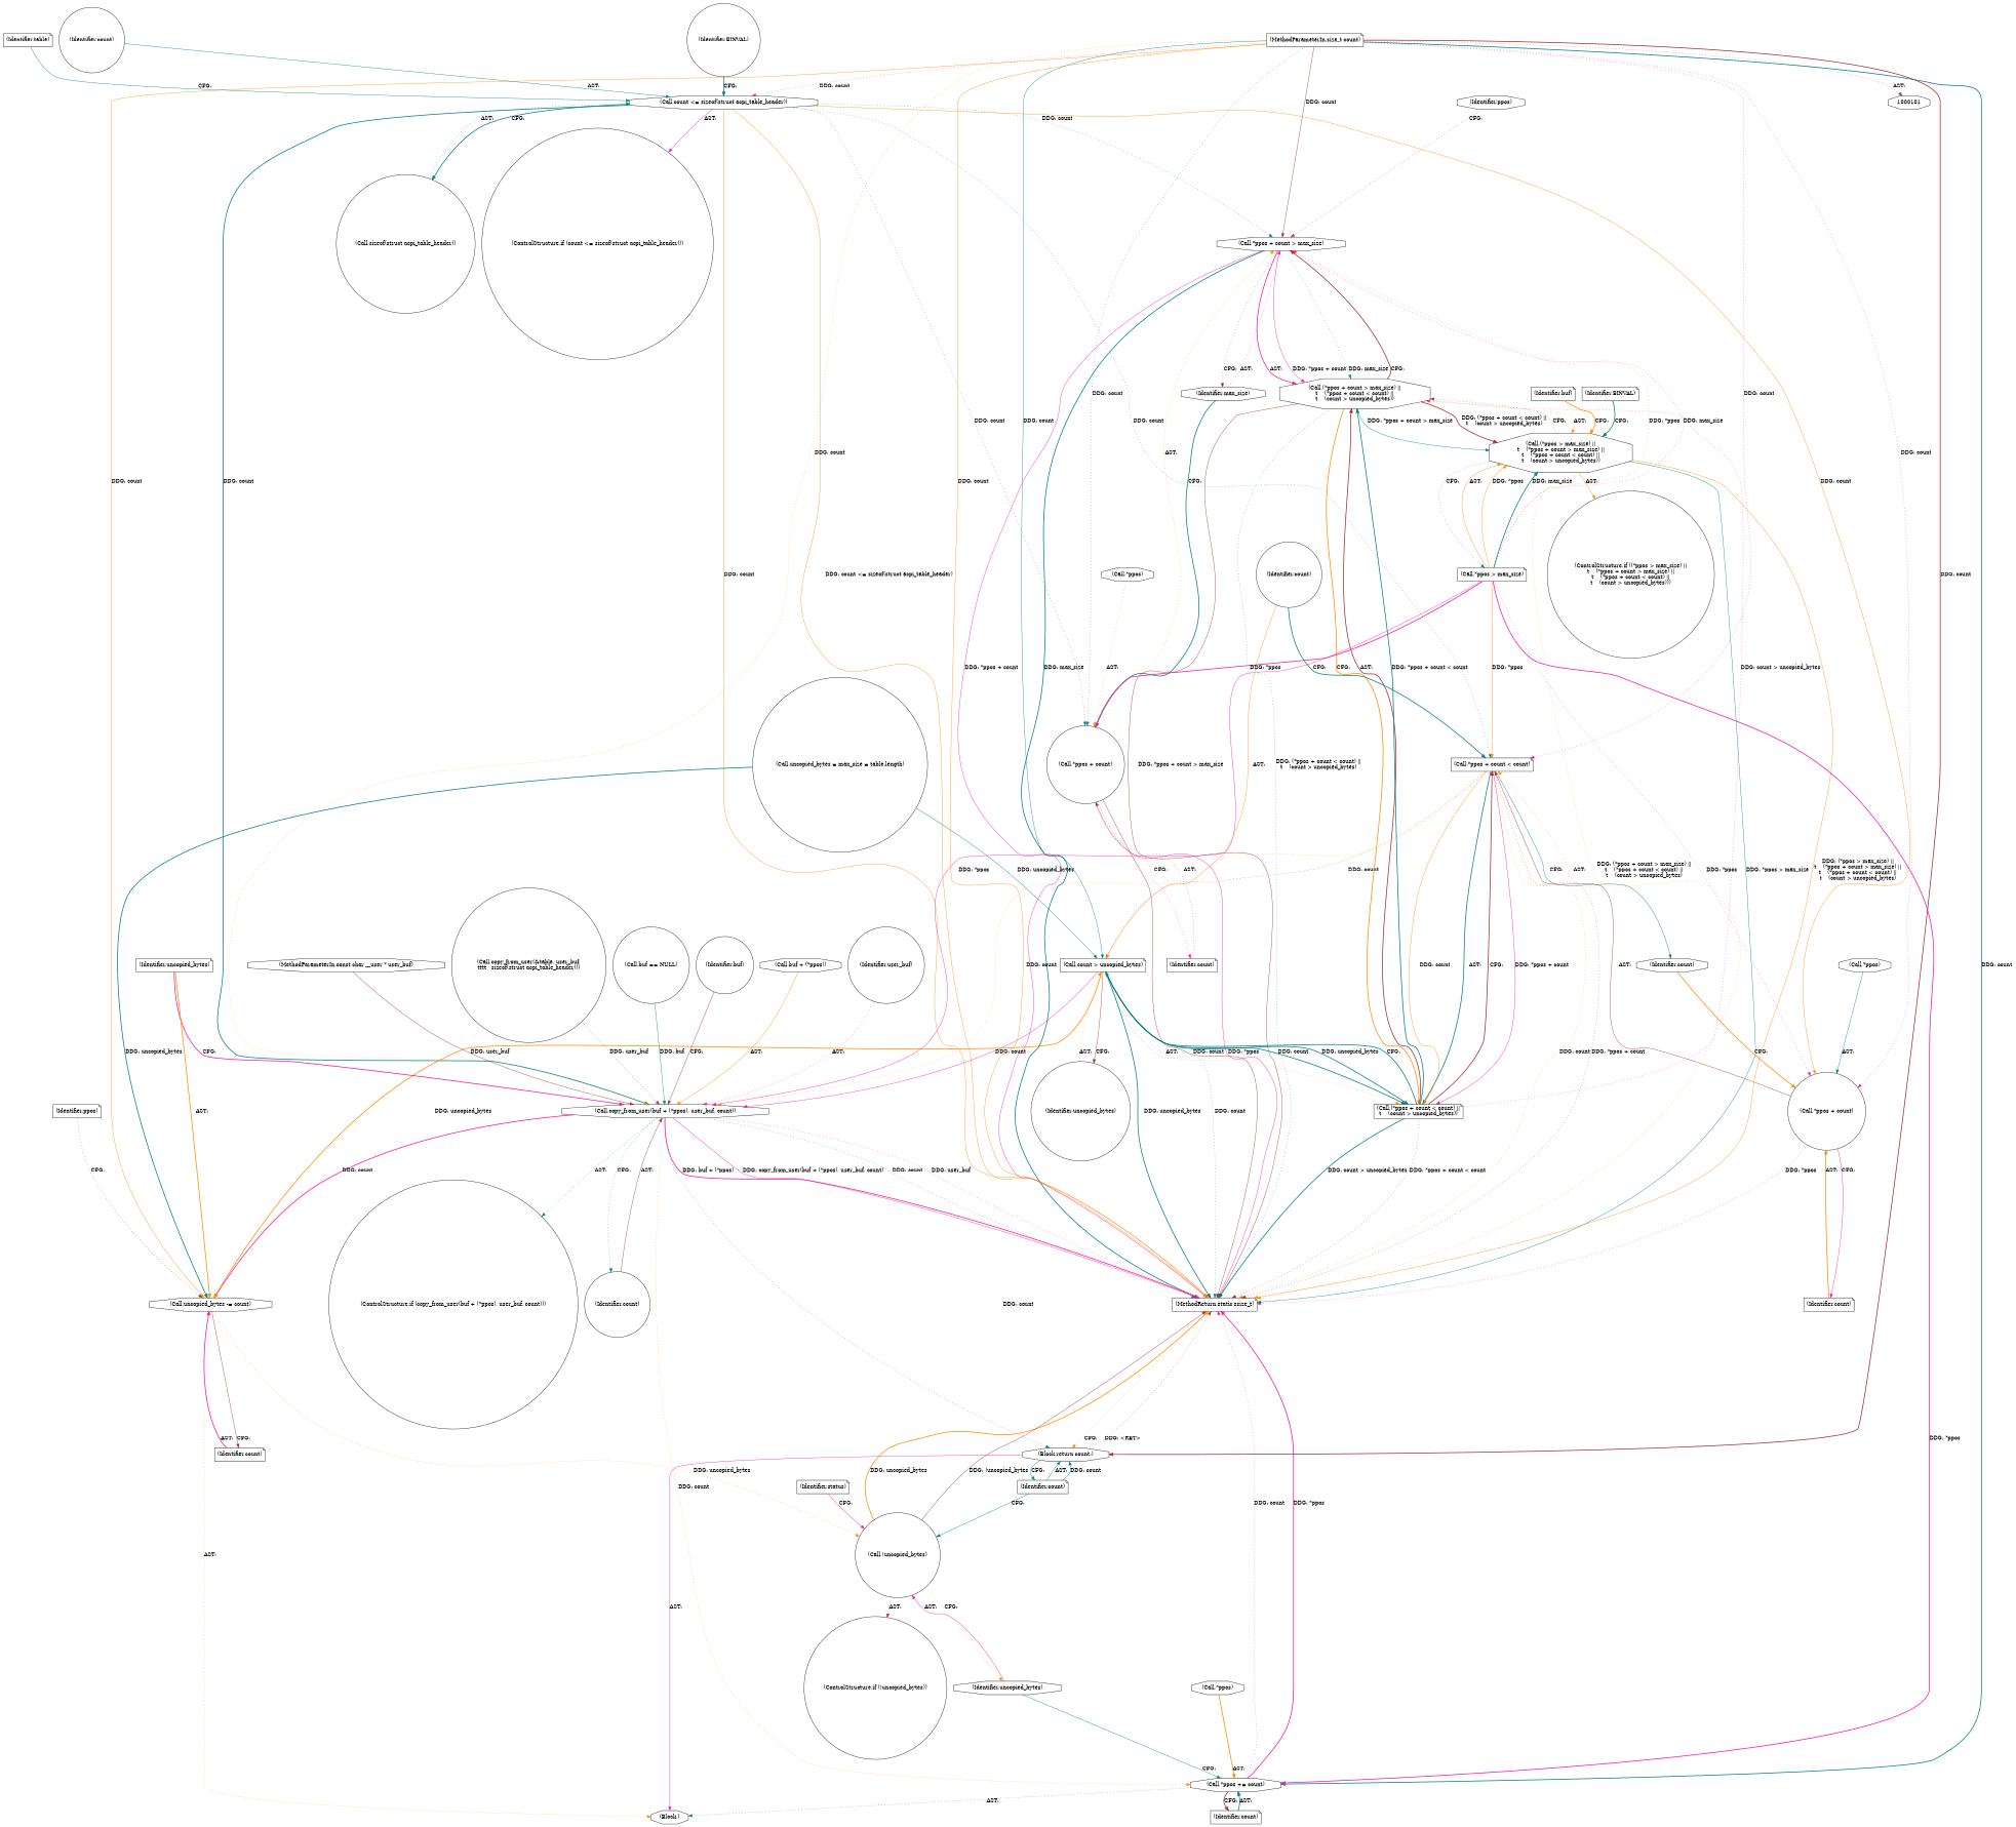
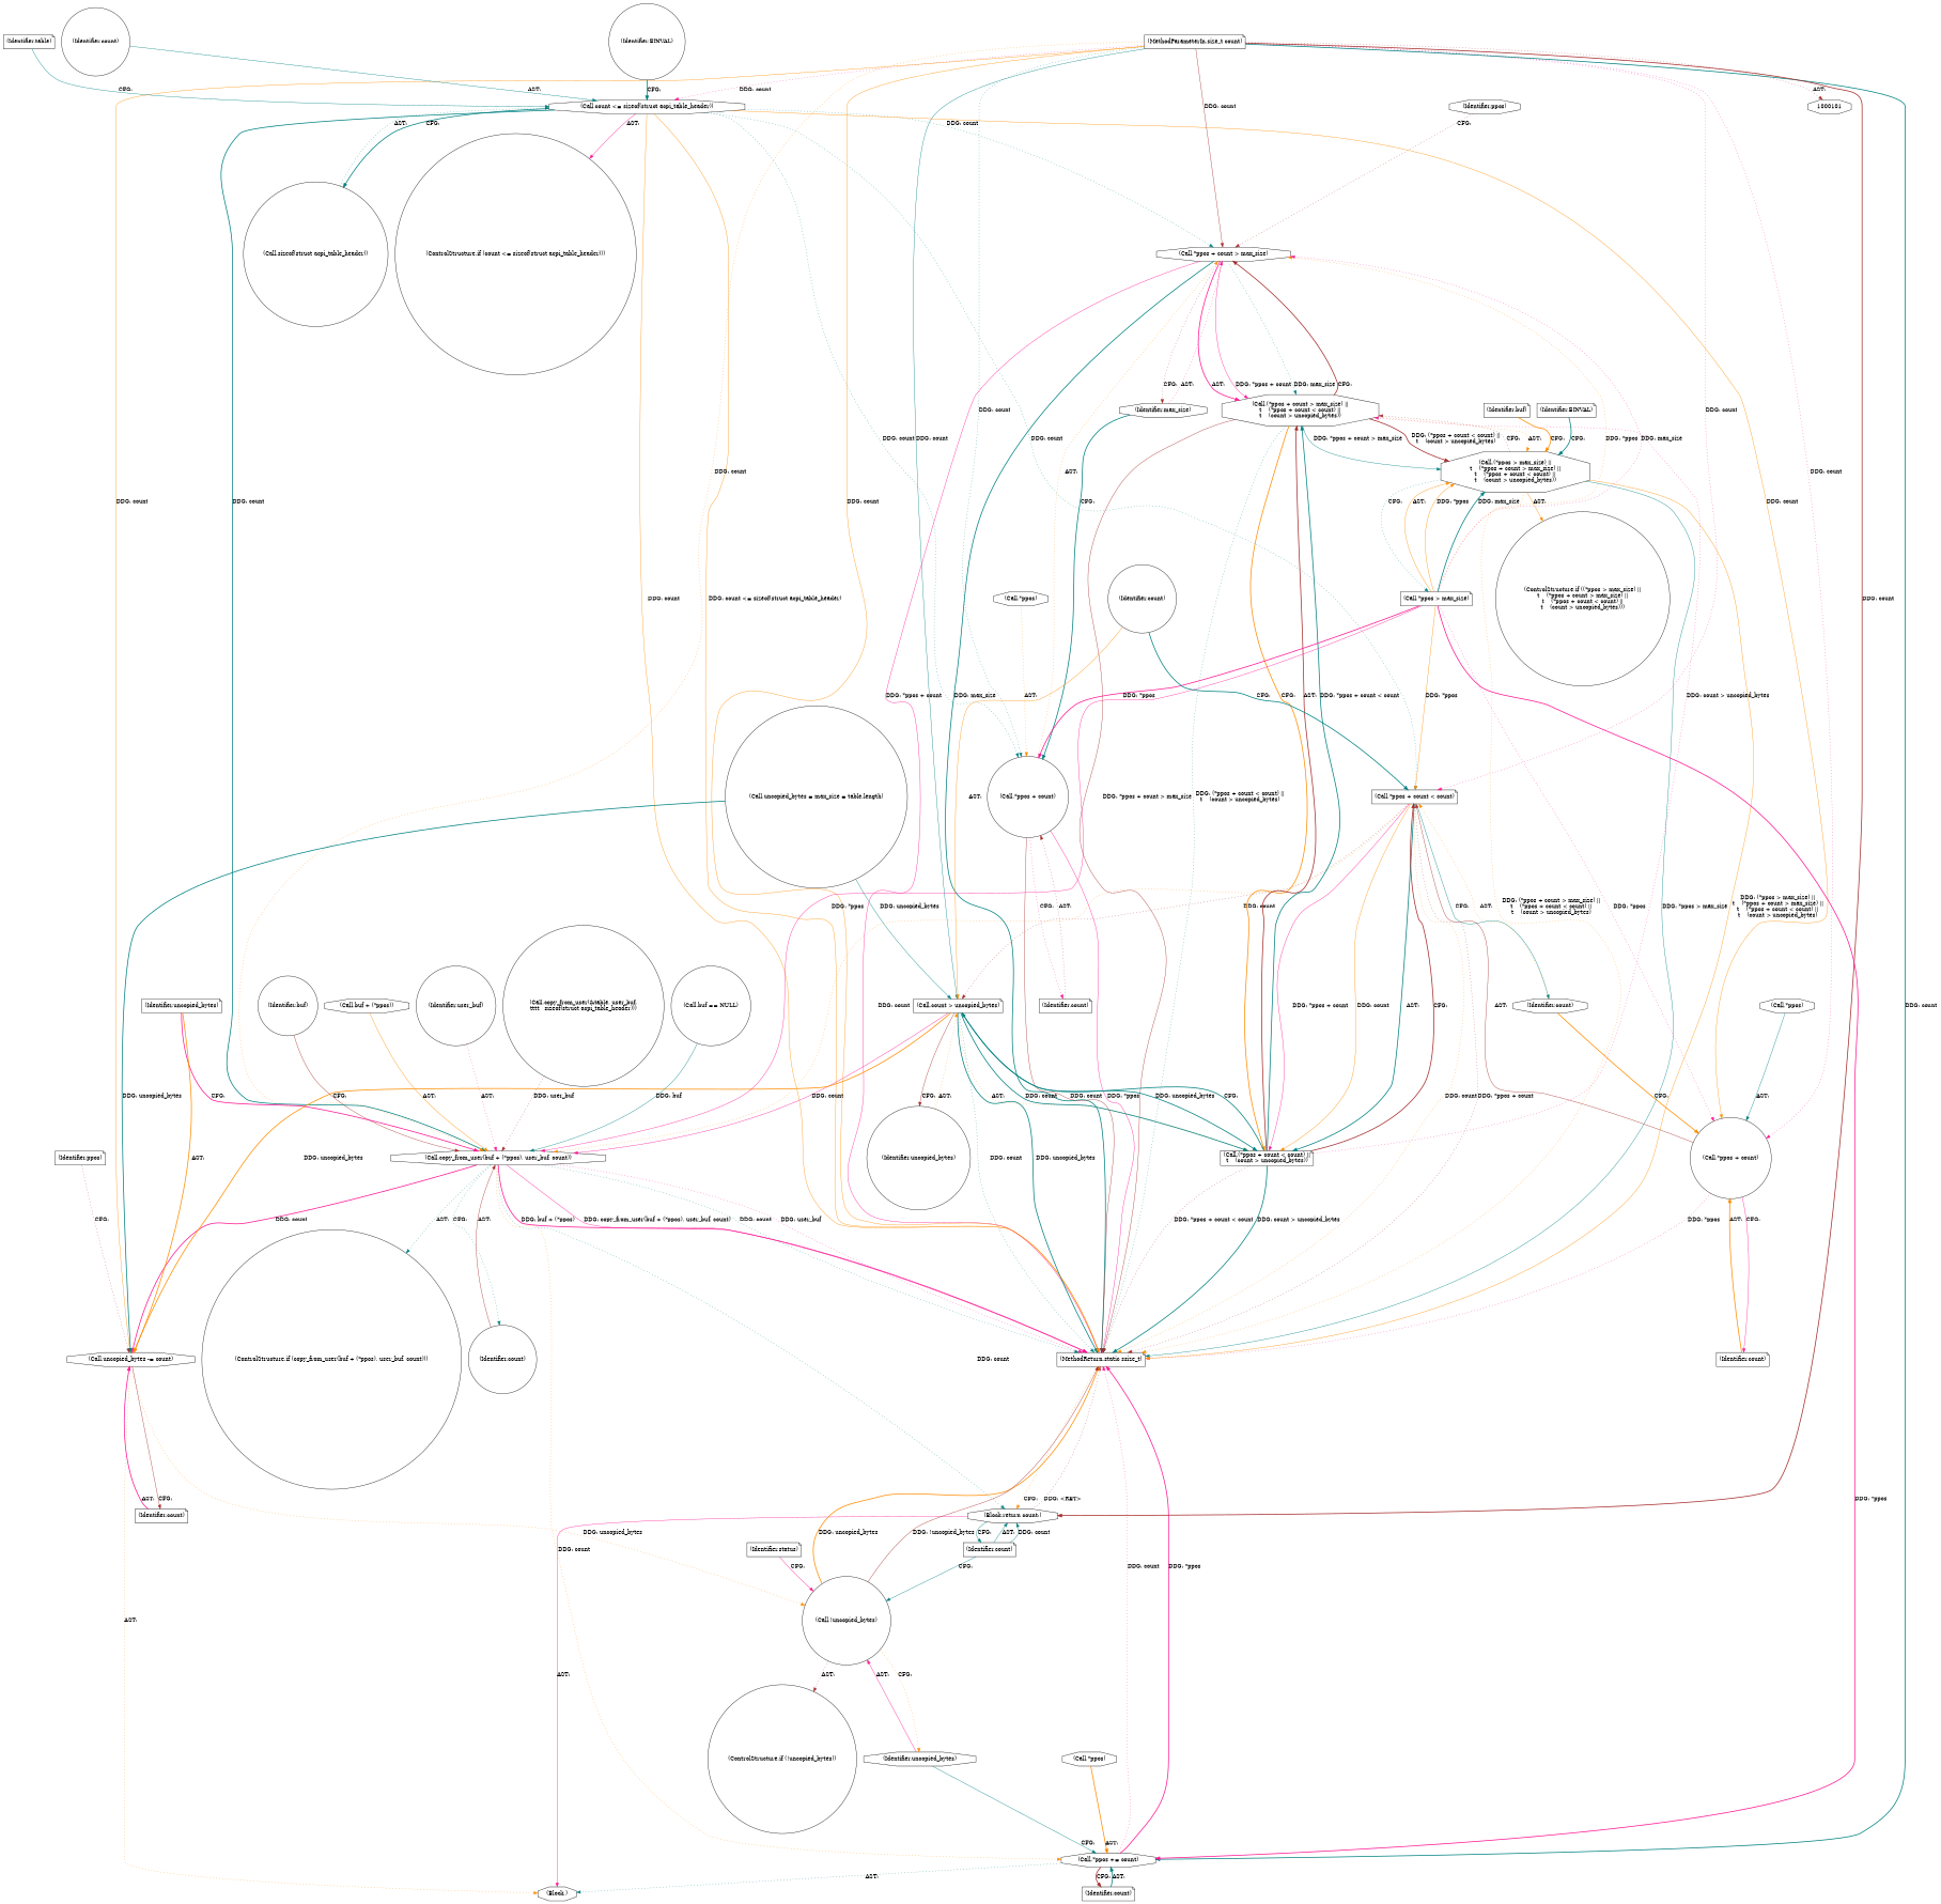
  digraph {
    node [shape=octagon]
    edge [color=teal style=dotted]
    n1 [label="(Call,count <= sizeof(struct acpi_table_header))"]
    n2 [label="(Call,*ppos + count > max_size)"]
    n3 [label="(Call,*ppos + count)" shape=circle]
    n4 [label="(Call,*ppos + count < count)" shape=note]
    n5 [label="(Call,copy_from_user(buf + (*ppos), user_buf, count))"]
    n6 [label="(Call,*ppos + count)" shape=circle]
    n7 [label="(MethodReturn,static ssize_t)" shape=note]
    n8 [label="(Call,sizeof(struct acpi_table_header))" shape=circle]
    n9 [label="(ControlStructure,if (count <= sizeof(struct acpi_table_header)))" shape=circle]
    n10 [label="(Call,(*ppos + count > max_size) ||\n\t    (*ppos + count < count) ||\n\t    (count > uncopied_bytes))"]
    n11 [label="(Identifier,max_size)"]
    n12 [label="(Identifier,count)" shape=note]
    n13 [label="(Call,count > uncopied_bytes)" shape=note]
    n14 [label="(Call,(*ppos + count < count) ||\n\t    (count > uncopied_bytes))" shape=note]
    n15 [label="(Identifier,count)"]
    n16 [label="(Call,uncopied_bytes -= count)"]
    n17 [label="(Call,*ppos += count)"]
    n18 [label="(Block,return count;)"]
    n19 [label="(ControlStructure,if (copy_from_user(buf + (*ppos), user_buf, count)))" shape=circle]
    n20 [label="(Identifier,count)" shape=circle]
    n21 [label="(Identifier,count)" shape=note]
    n22 [label="(MethodParameterIn,size_t count)" shape=note]
    1000101
    n24 [label="(Identifier,uncopied_bytes)" shape=circle]
    n25 [label="(Call,!uncopied_bytes)" shape=circle]
    n26 [label="(Block,)"]
    n27 [label="(Identifier,count)" shape=note]
    n28 [label="(Identifier,count)" shape=note]
    n29 [label="(Identifier,count)" shape=note]
    n30 [label="(Call,(*ppos > max_size) ||\n\t    (*ppos + count > max_size) ||\n\t    (*ppos + count < count) ||\n\t    (count > uncopied_bytes))"]
    n31 [label="(Call,*ppos > max_size)" shape=note]
    n32 [label="(ControlStructure,if ((*ppos > max_size) ||\n\t    (*ppos + count > max_size) ||\n\t    (*ppos + count < count) ||\n\t    (count > uncopied_bytes)))" shape=circle]
    n33 [label="(Identifier,uncopied_bytes)"]
    n34 [label="(ControlStructure,if (!uncopied_bytes))" shape=circle]
    n35 [label="(Identifier,table)" shape=note]
    n36 [label="(Identifier,ppos)" shape=note]
    n37 [label="(Identifier,ppos)"]
    n38 [label="(Call,*ppos)"]
    n39 [label="(Identifier,count)" shape=circle]
    n40 [label="(Call,*ppos)"]
    n41 [label="(Identifier,count)" shape=circle]
    n42 [label="(Identifier,buf)" shape=note]
    n43 [label="(Identifier,EINVAL)" shape=circle]
    n44 [label="(Call,copy_from_user(&table, user_buf,\n\t\t\t\t   sizeof(struct acpi_table_header)))" shape=circle]
    n45 [label="(Identifier,status)" shape=note]
    n46 [label="(Call,buf == NULL)" shape=circle]
    n47 [label="(Identifier,buf)" shape=circle]
    n48 [label="(Call,*ppos)"]
    n49 [label="(Call,buf + (*ppos))"]
    n50 [label="(Identifier,uncopied_bytes)" shape=note]
    n51 [label="(Identifier,user_buf)" shape=circle]
-   n52 [label="(MethodParameterIn,const char __user * user_buf)"]
    n53 [label="(Call,uncopied_bytes = max_size = table.length)" shape=circle]
    n54 [label="(Identifier,EINVAL)" shape=note]
    n1 -> n2 [label="DDG: count"]
    n1 -> n3 [label="DDG: count"]
    n1 -> n4 [label="DDG: count"]
    n1 -> n5 [label="DDG: count" style=bold]
    n1 -> n6 [color=darkorange label="DDG: count" style=solid]
    n1 -> n7 [color=darkorange label="DDG: count <= sizeof(struct acpi_table_header)" style=solid]
    n1 -> n7 [color=darkorange label="DDG: count" style=solid]
    n1 -> n8 [label="CFG: " style=bold]
    n1 -> n9 [color=deeppink label="AST: " style=solid]
    n2 -> n7 [color=deeppink label="DDG: *ppos + count" style=solid]
    n2 -> n7 [label="DDG: max_size" style=bold]
    n2 -> n10 [color=deeppink label="AST: " style=bold]
    n2 -> n10 [color=deeppink label="DDG: *ppos + count" style=solid]
    n2 -> n10 [label="DDG: max_size"]
    n2 -> n11 [color=brown label="CFG: "]
    n3 -> n2 [color=darkorange label="AST: "]
    n3 -> n7 [color=deeppink label="DDG: *ppos" style=solid]
    n3 -> n7 [color=brown label="DDG: count" style=solid]
    n3 -> n12 [color=deeppink label="CFG: "]
    n4 -> n5 [color=darkorange label="DDG: count"]
    n4 -> n7 [color=darkorange label="DDG: count"]
    n4 -> n7 [color=brown label="DDG: *ppos + count"]
    n4 -> n13 [color=brown label="DDG: count"]
    n4 -> n14 [label="AST: " style=bold]
    n4 -> n14 [color=deeppink label="DDG: *ppos + count" style=solid]
    n4 -> n14 [color=darkorange label="DDG: count" style=solid]
    n4 -> n15 [label="CFG: " style=solid]
    n5 -> n7 [color=deeppink label="DDG: buf + (*ppos)" style=bold]
    n5 -> n7 [color=deeppink label="DDG: copy_from_user(buf + (*ppos), user_buf, count)" style=solid]
    n5 -> n7 [label="DDG: count"]
    n5 -> n7 [color=deeppink label="DDG: user_buf"]
    n5 -> n16 [color=deeppink label="DDG: count" style=bold]
    n5 -> n17 [color=darkorange label="DDG: count"]
    n5 -> n18 [label="DDG: count"]
    n5 -> n19 [label="AST: "]
    n5 -> n20 [label="CFG: "]
    n6 -> n4 [color=brown label="AST: " style=solid]
    n6 -> n7 [color=deeppink label="DDG: *ppos"]
    n6 -> n21 [color=deeppink label="CFG: " style=solid]
    n7 -> n18 [color=darkorange label="CFG: "]
    n8 -> n1 [label="AST: "]
    n10 -> n2 [color=brown label="CFG: " style=bold]
    n10 -> n7 [color=brown label="DDG: *ppos + count > max_size" style=solid]
    n10 -> n7 [label="DDG: (*ppos + count < count) ||\n\t    (count > uncopied_bytes)"]
    n10 -> n14 [color=darkorange label="CFG: " style=bold]
    n10 -> n30 [color=darkorange label="AST: "]
    n10 -> n30 [label="DDG: *ppos + count > max_size" style=solid]
    n10 -> n30 [color=brown label="DDG: (*ppos + count < count) ||\n\t    (count > uncopied_bytes)" style=bold]
    n11 -> n2 [color=deeppink label="AST: "]
    n11 -> n3 [label="CFG: " style=bold]
    n12 -> n3 [color=brown label="AST: "]
    n13 -> n5 [color=deeppink label="DDG: count" style=solid]
    n13 -> n7 [label="DDG: count"]
    n13 -> n7 [label="DDG: uncopied_bytes" style=bold]
    n13 -> n14 [color=darkorange label="AST: "]
    n13 -> n14 [label="DDG: count" style=bold]
    n13 -> n14 [label="DDG: uncopied_bytes" style=bold]
    n13 -> n16 [color=darkorange label="DDG: uncopied_bytes" style=bold]
    n13 -> n24 [color=brown label="CFG: " style=solid]
    n14 -> n4 [color=brown label="CFG: " style=bold]
    n14 -> n7 [label="DDG: count > uncopied_bytes" style=bold]
    n14 -> n7 [color=brown label="DDG: *ppos + count < count"]
    n14 -> n10 [color=brown label="AST: " style=bold]
    n14 -> n10 [label="DDG: *ppos + count < count" style=bold]
    n14 -> n10 [color=deeppink label="DDG: count > uncopied_bytes"]
    n14 -> n13 [label="CFG: " style=bold]
    n15 -> n4 [color=darkorange label="AST: "]
    n15 -> n6 [color=darkorange label="CFG: " style=bold]
    n16 -> n25 [color=darkorange label="DDG: uncopied_bytes"]
    n16 -> n26 [color=darkorange label="AST: "]
    n16 -> n27 [color=brown label="CFG: " style=solid]
    n17 -> n7 [color=deeppink label="DDG: count"]
    n17 -> n7 [color=deeppink label="DDG: *ppos" style=bold]
    n17 -> n26 [label="AST: "]
    n17 -> n28 [color=brown label="CFG: " style=bold]
    n18 -> n7 [color=brown label="DDG: <RET>"]
    n18 -> n26 [color=deeppink label="AST: " style=solid]
    n18 -> n29 [label="CFG: " style=solid]
    n20 -> n5 [color=brown label="AST: " style=solid]
    n21 -> n6 [color=darkorange label="AST: " style=bold]
    n22 -> n1 [color=deeppink label="DDG: count"]
    n22 -> n2 [color=brown label="DDG: count" style=solid]
    n22 -> n3 [label="DDG: count"]
    n22 -> n4 [color=deeppink label="DDG: count"]
    n22 -> n5 [color=darkorange label="DDG: count"]
    n22 -> n6 [color=deeppink label="DDG: count"]
    n22 -> n7 [color=darkorange label="DDG: count" style=solid]
    n22 -> n13 [label="DDG: count" style=solid]
    n22 -> n16 [color=darkorange label="DDG: count" style=solid]
    n22 -> n17 [label="DDG: count" style=bold]
    n22 -> n18 [color=brown label="DDG: count" style=bold]
    n22 -> 1000101 [color=brown label="AST: "]
    n24 -> n13 [color=darkorange label="AST: "]
    n25 -> n7 [color=darkorange label="DDG: uncopied_bytes" style=bold]
    n25 -> n7 [color=brown label="DDG: !uncopied_bytes" style=solid]
    n25 -> n33 [color=darkorange label="CFG: "]
    n25 -> n34 [color=brown label="AST: "]
    n27 -> n16 [color=deeppink label="AST: " style=bold]
    n28 -> n17 [label="AST: " style=bold]
    n29 -> n18 [label="AST: " style=solid]
    n29 -> n18 [label="DDG: count" style=solid]
    n29 -> n25 [label="CFG: " style=solid]
    n30 -> n7 [color=darkorange label="DDG: (*ppos + count > max_size) ||\n\t    (*ppos + count < count) ||\n\t    (count > uncopied_bytes)"]
    n30 -> n7 [label="DDG: *ppos > max_size" style=solid]
    n30 -> n7 [color=darkorange label="DDG: (*ppos > max_size) ||\n\t    (*ppos + count > max_size) ||\n\t    (*ppos + count < count) ||\n\t    (count > uncopied_bytes)" style=solid]
    n30 -> n10 [color=brown label="CFG: "]
    n30 -> n31 [label="CFG: "]
    n30 -> n32 [color=darkorange label="AST: " style=solid]
    n31 -> n2 [color=darkorange label="DDG: *ppos"]
    n31 -> n2 [color=deeppink label="DDG: max_size"]
    n31 -> n3 [color=deeppink label="DDG: *ppos" style=bold]
    n31 -> n4 [color=darkorange label="DDG: *ppos" style=solid]
    n31 -> n5 [color=deeppink label="DDG: *ppos" style=solid]
    n31 -> n6 [color=deeppink label="DDG: *ppos"]
    n31 -> n17 [color=deeppink label="DDG: *ppos" style=bold]
    n31 -> n30 [color=darkorange label="AST: " style=solid]
    n31 -> n30 [color=darkorange label="DDG: *ppos" style=solid]
    n31 -> n30 [label="DDG: max_size" style=bold]
    n33 -> n17 [label="CFG: " style=solid]
    n33 -> n25 [color=deeppink label="AST: " style=solid]
    n35 -> n1 [label="CFG: " style=solid]
    n36 -> n16 [color=brown label="CFG: "]
    n37 -> n2 [color=brown label="CFG: "]
    n38 -> n3 [color=darkorange label="AST: "]
    n39 -> n4 [label="CFG: " style=bold]
    n39 -> n13 [color=darkorange label="AST: " style=solid]
    n40 -> n17 [color=darkorange label="AST: " style=bold]
    n41 -> n1 [label="AST: " style=solid]
    n42 -> n30 [color=darkorange label="CFG: " style=bold]
    n43 -> n1 [label="CFG: " style=bold]
    n44 -> n5 [color=brown label="DDG: user_buf"]
    n45 -> n25 [color=deeppink label="CFG: " style=solid]
    n46 -> n5 [label="DDG: buf" style=solid]
    n47 -> n5 [color=brown label="CFG: " style=solid]
    n48 -> n6 [label="AST: " style=solid]
    n49 -> n5 [color=darkorange label="AST: " style=solid]
    n50 -> n5 [color=deeppink label="CFG: " style=bold]
    n50 -> n16 [color=darkorange label="AST: " style=bold]
    n51 -> n5 [color=deeppink label="AST: "]
-   n52 -> n5 [color=brown label="DDG: user_buf" style=solid]
    n53 -> n13 [label="DDG: uncopied_bytes" style=solid]
    n53 -> n16 [label="DDG: uncopied_bytes" style=bold]
    n54 -> n30 [label="CFG: " style=bold]
  }
